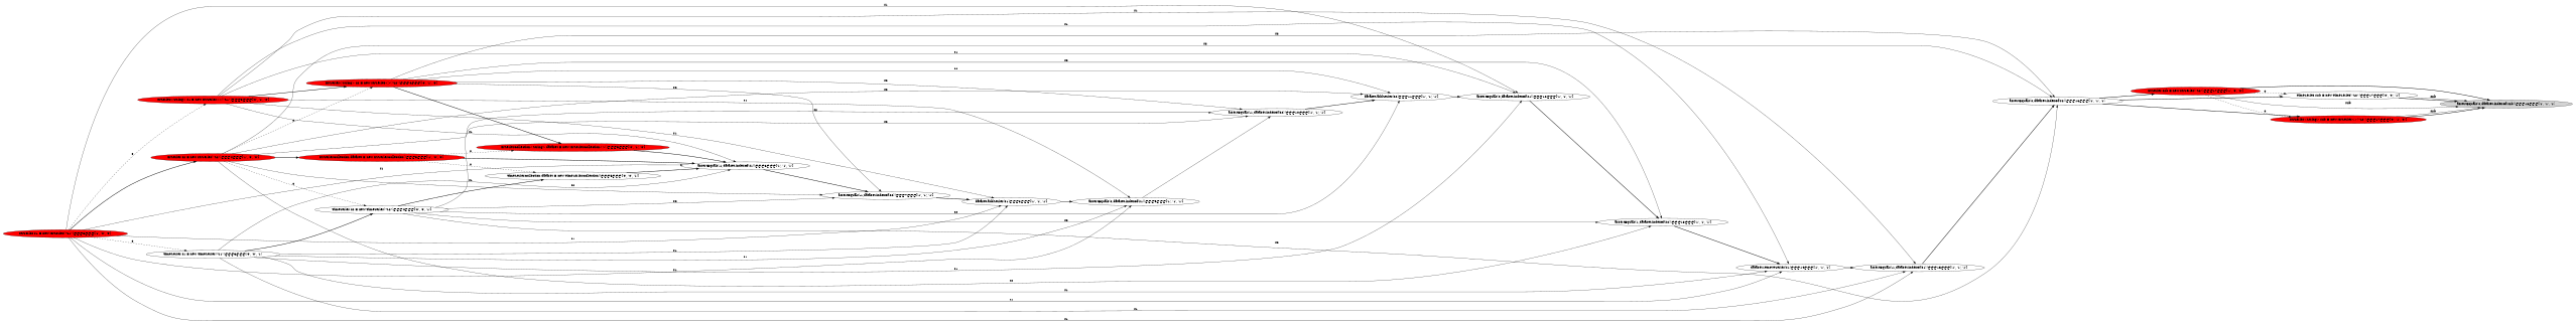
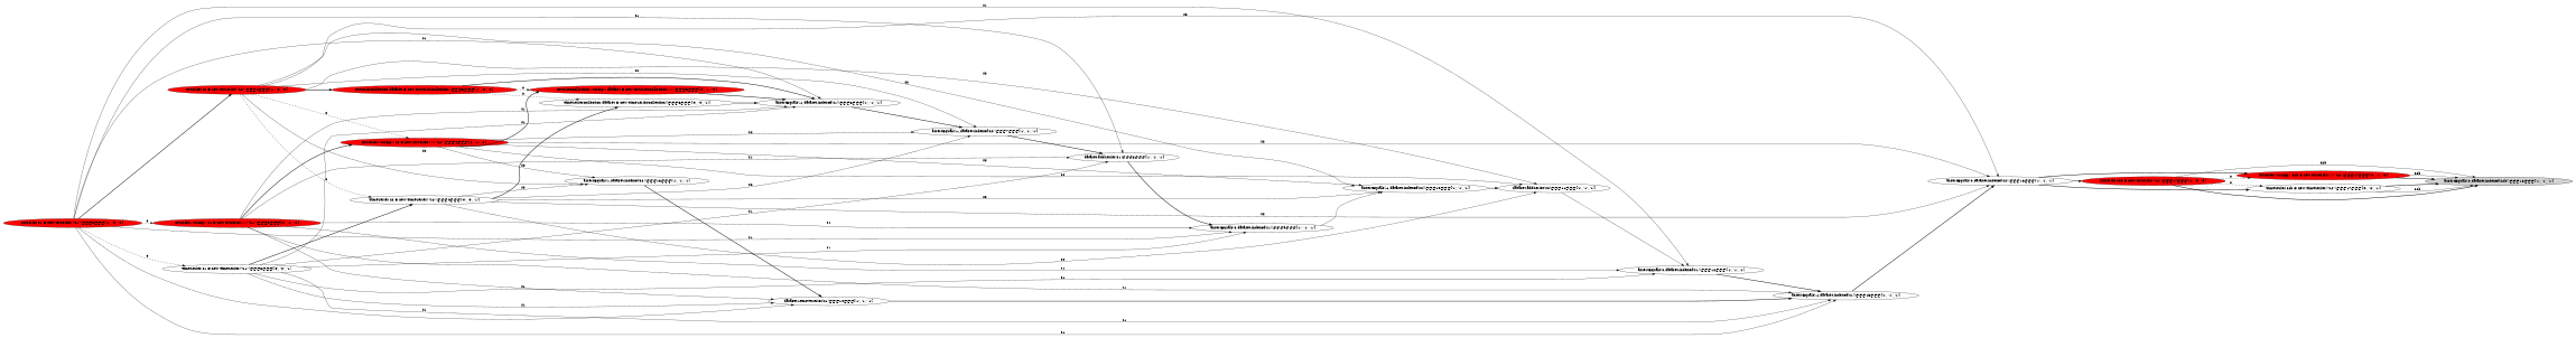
  digraph {
    rankdir=LR
    node [fillcolor=white shape=ellipse style=filled]
    edge [style=solid]
    n1 [label="TimeSeries s1 = new TimeSeries(\"S1\")@@@3@@@['0', '0', '1']"]
    n2 [label="assertEquals(0,dataset.indexOf(s1))@@@9@@@['1', '1', '1']"]
    n3 [label="assertEquals(-1,dataset.indexOf(s1))@@@15@@@['1', '1', '1']"]
    n4 [label="dataset.removeSeries(s1)@@@14@@@['1', '1', '1']"]
    n5 [label="dataset.addSeries(s1)@@@8@@@['1', '1', '1']"]
    n6 [label="TimeSeries s2 = new TimeSeries(\"S2\")@@@4@@@['0', '0', '1']"]
    n7 [label="assertEquals(-1,dataset.indexOf(s1))@@@6@@@['1', '1', '1']"]
    n8 [label="assertEquals(0,dataset.indexOf(s1))@@@12@@@['1', '1', '1']"]
    n9 [label="assertEquals(-1,dataset.indexOf(s2))@@@10@@@['1', '1', '1']"]
    n10 [label="assertEquals(0,dataset.indexOf(s2))@@@16@@@['1', '1', '1']"]
    n11 [label="dataset.addSeries(s2)@@@11@@@['1', '1', '1']"]
    n12 [label="TimeSeriesCollection dataset = new TimeSeriesCollection()@@@5@@@['0', '0', '1']"]
    n13 [label="assertEquals(1,dataset.indexOf(s2))@@@13@@@['1', '1', '1']"]
    n14 [label="assertEquals(-1,dataset.indexOf(s2))@@@7@@@['1', '1', '1']"]
    n15 [fillcolor=lightgray label="assertEquals(0,dataset.indexOf(s2b))@@@18@@@['1', '1', '1']"]
    n16 [fillcolor=red label="XYSeries s2b = new XYSeries(\"S2\")@@@17@@@['1', '0', '0']"]
    n17 [label="TimeSeries s2b = new TimeSeries(\"S2\")@@@17@@@['0', '0', '1']"]
    n18 [fillcolor=red label="XYSeries<String> s2b = new XYSeries<>(\"S2\")@@@17@@@['0', '1', '0']"]
    n19 [fillcolor=red label="XYSeries<String> s1 = new XYSeries<>(\"S1\")@@@3@@@['0', '1', '0']"]
    n20 [fillcolor=red label="XYSeries<String> s2 = new XYSeries<>(\"S2\")@@@4@@@['0', '1', '0']"]
    n21 [fillcolor=red label="XYSeriesCollection<String> dataset = new XYSeriesCollection<>()@@@5@@@['0', '1', '0']"]
    n22 [fillcolor=red label="XYSeries s1 = new XYSeries(\"S1\")@@@3@@@['1', '0', '0']"]
    n23 [fillcolor=red label="XYSeries s2 = new XYSeries(\"S2\")@@@4@@@['1', '0', '0']"]
    n24 [fillcolor=red label="XYSeriesCollection dataset = new XYSeriesCollection()@@@5@@@['1', '0', '0']"]
    n1 -> n2 [label=s1]
    n1 -> n3 [label=s1]
    n1 -> n4 [label=s1]
    n1 -> n5 [label=s1]
    n1 -> n6 [style=bold]
    n1 -> n7 [label=s1]
    n1 -> n8 [label=s1]
    n2 -> n9
    n3 -> n10 [style=bold]
    n4 -> n3 [style=bold]
    n5 -> n2 [style=bold]
    n6 -> n9 [label=s2]
    n6 -> n10 [label=s2]
    n6 -> n11 [label=s2]
    n6 -> n12 [style=bold]
    n6 -> n13 [label=s2]
    n6 -> n14 [label=s2]
    n7 -> n14 [style=bold]
-   n8 -> n13 [style=bold]
+   n8 -> n3 [style=bold]
    n9 -> n11 [style=bold]
    n10 -> n16 [style=bold]
    n10 -> n17 [style=bold]
    n10 -> n18 [style=bold]
-   n11 -> n8 [style=bold]
+   n11 -> n8
    n12 -> n7 [style=bold]
    n13 -> n4 [style=bold]
    n14 -> n5 [style=bold]
    n16 -> n15 [style=bold]
    n16 -> n15 [label=s2b]
    n16 -> n17 [label=0 style=dashed]
    n16 -> n18 [label=0 style=dashed]
    n17 -> n15 [label=s2b]
    n17 -> n15 [style=bold]
    n18 -> n15 [label=s2b]
    n18 -> n15 [style=bold]
    n19 -> n2 [label=s1]
    n19 -> n3 [label=s1]
    n19 -> n4 [label=s1]
    n19 -> n5 [label=s1]
    n19 -> n7 [label=s1]
    n19 -> n8 [label=s1]
    n19 -> n20 [style=bold]
    n20 -> n9 [label=s2]
    n20 -> n10 [label=s2]
    n20 -> n11 [label=s2]
    n20 -> n13 [label=s2]
    n20 -> n14 [label=s2]
    n20 -> n21 [style=bold]
    n21 -> n7 [style=bold]
    n22 -> n1 [label=0 style=dashed]
    n22 -> n2 [label=s1]
    n22 -> n3 [label=s1]
    n22 -> n4 [label=s1]
    n22 -> n5 [label=s1]
    n22 -> n7 [label=s1]
    n22 -> n8 [label=s1]
    n22 -> n19 [label=0 style=dashed]
    n22 -> n23 [style=bold]
    n23 -> n6 [label=0 style=dashed]
    n23 -> n9 [label=s2]
    n23 -> n10 [label=s2]
    n23 -> n11 [label=s2]
    n23 -> n13 [label=s2]
    n23 -> n14 [label=s2]
    n23 -> n20 [label=0 style=dashed]
    n23 -> n24 [style=bold]
    n24 -> n7 [style=bold]
    n24 -> n12 [label=0 style=dashed]
    n24 -> n21 [label=0 style=dashed]
  }
